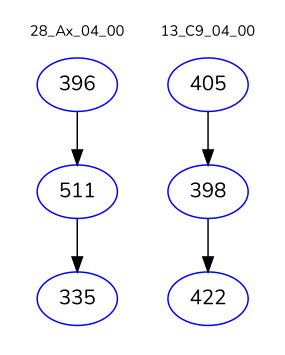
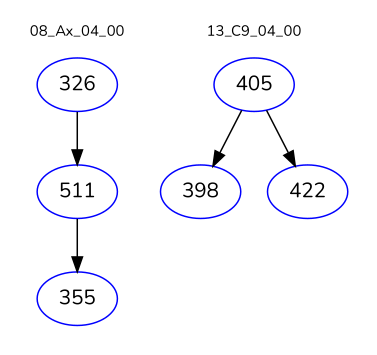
  digraph {
    fontname=Nunito
    node [color=blue fontname=Nunito]
    edge [color=black fontname=Nunito]
-   n1 [label=396]
+   n1 [label=326]
    n2 [label=511]
-   n3 [label=335]
+   n3 [label=355]
    n4 [label=405]
    n5 [label=398]
    n6 [label=422]
    subgraph cluster_1 {
      color=white
      fontsize=10
-     label="28_Ax_04_00"
+     label="08_Ax_04_00"
      n1
      n2
      n3
    }
    subgraph cluster_2 {
      color=white
      fontsize=10
      label="13_C9_04_00"
      n4
      n5
      n6
    }
    n1 -> n2
    n2 -> n3
    n4 -> n5
-   n5 -> n6
+   n4 -> n6
  }
